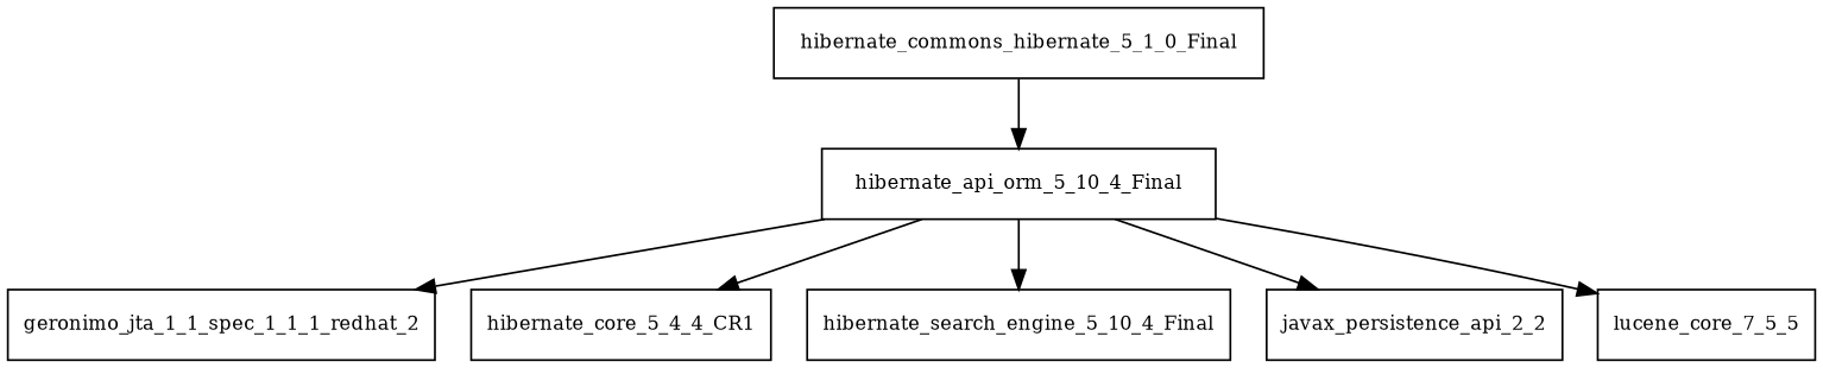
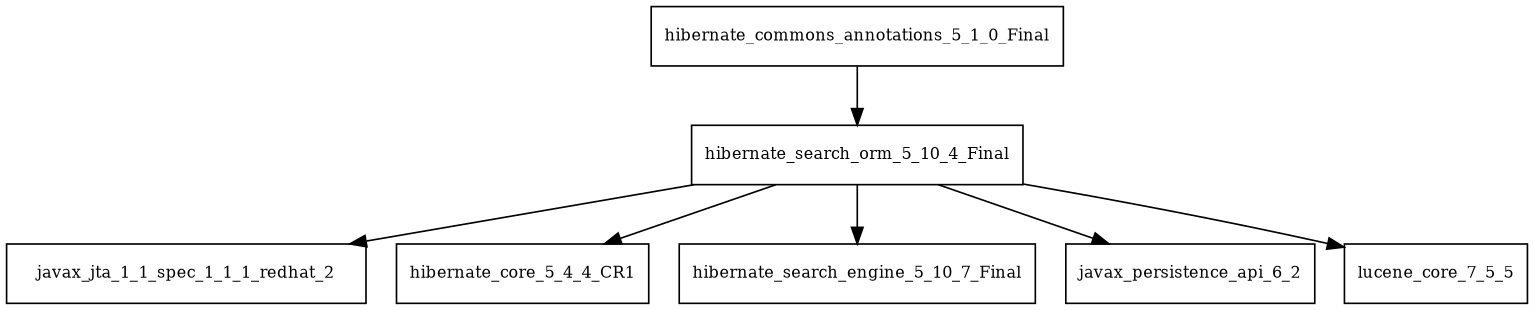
  digraph {
    node [fontsize=10.0 shape=box]
-   hibernate_search_orm_5_10_4_Final [label=hibernate_api_orm_5_10_4_Final]
-   geronimo_jta_1_1_spec_1_1_1_redhat_2
+   hibernate_search_orm_5_10_4_Final
+   geronimo_jta_1_1_spec_1_1_1_redhat_2 [label=javax_jta_1_1_spec_1_1_1_redhat_2]
    n3 [label=hibernate_core_5_4_4_CR1]
-   hibernate_search_engine_5_10_4_Final
-   javax_persistence_api_2_2
+   hibernate_search_engine_5_10_4_Final [label=hibernate_search_engine_5_10_7_Final]
+   javax_persistence_api_2_2 [label=javax_persistence_api_6_2]
    n6 [label=lucene_core_7_5_5]
-   hibernate_commons_annotations_5_1_0_Final [label=hibernate_commons_hibernate_5_1_0_Final]
+   hibernate_commons_annotations_5_1_0_Final
    hibernate_search_orm_5_10_4_Final -> geronimo_jta_1_1_spec_1_1_1_redhat_2
    hibernate_search_orm_5_10_4_Final -> n3
    hibernate_search_orm_5_10_4_Final -> hibernate_search_engine_5_10_4_Final
    hibernate_search_orm_5_10_4_Final -> javax_persistence_api_2_2
    hibernate_search_orm_5_10_4_Final -> n6
    hibernate_commons_annotations_5_1_0_Final -> hibernate_search_orm_5_10_4_Final
  }
